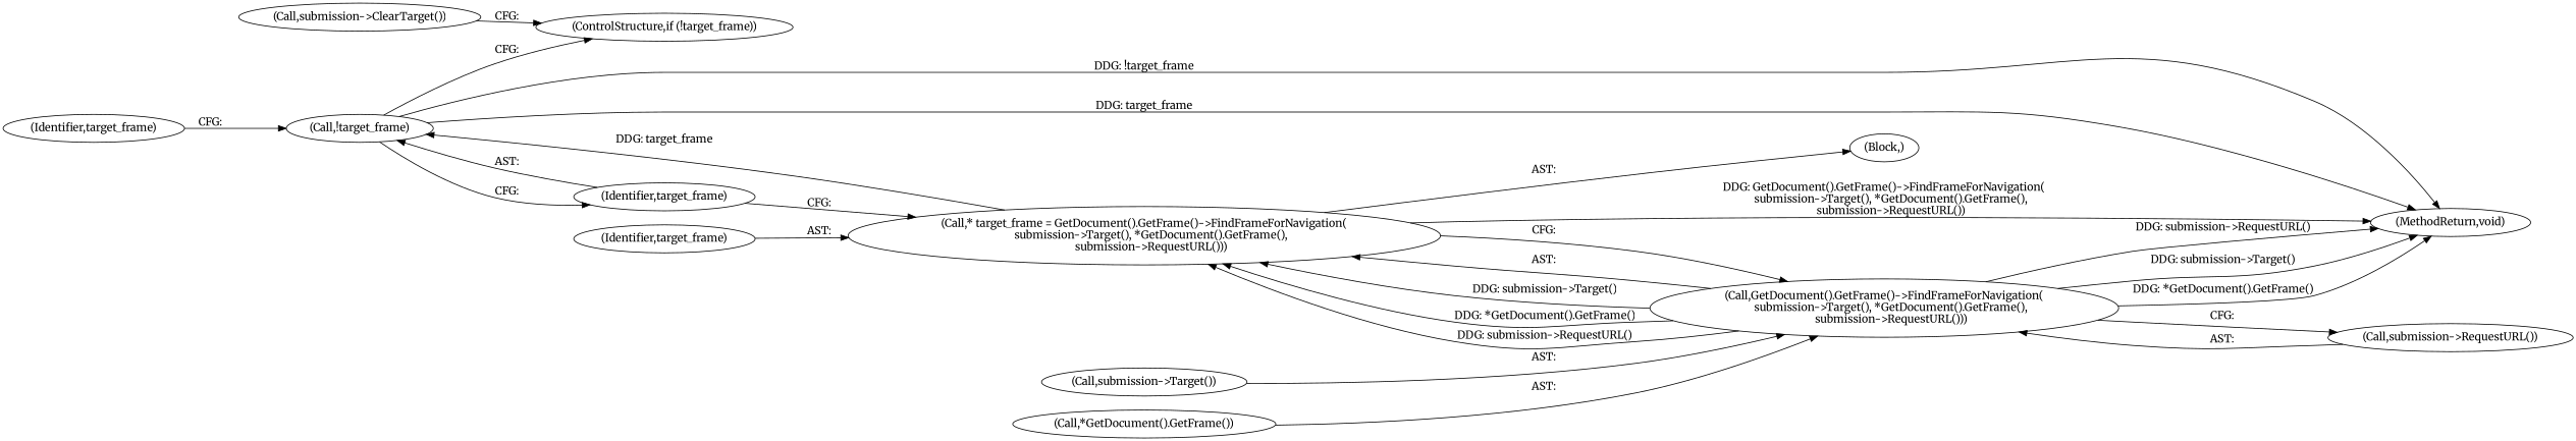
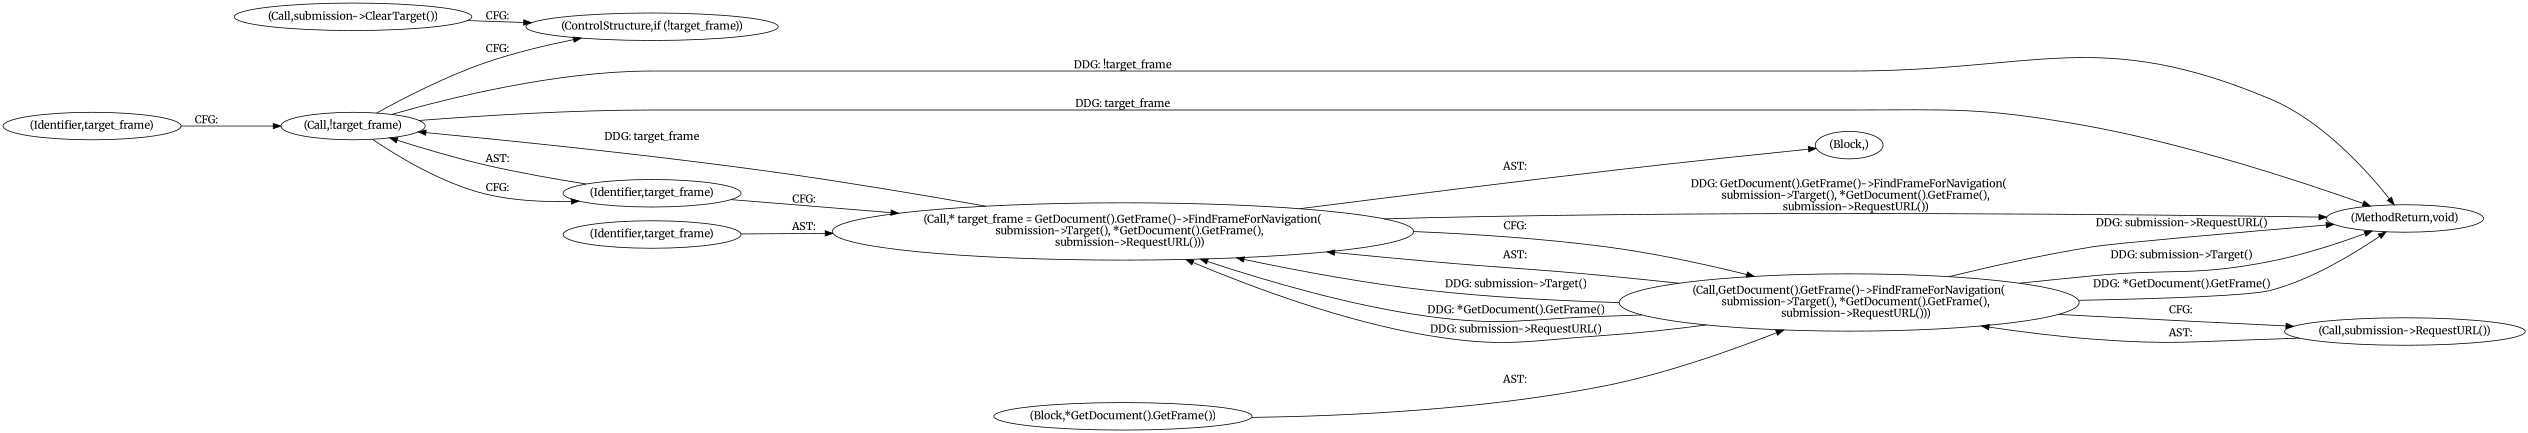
  digraph {
    fontname=Merriweather
    rankdir=LR
    node [fontname=Merriweather]
    edge [fontname=Merriweather]
    n1 [label="(Call,!target_frame)"]
    n2 [label="(ControlStructure,if (!target_frame))"]
    n3 [label="(MethodReturn,void)"]
    n4 [label="(Identifier,target_frame)"]
    n5 [label="(Call,* target_frame = GetDocument().GetFrame()->FindFrameForNavigation(\n      submission->Target(), *GetDocument().GetFrame(),\n      submission->RequestURL()))"]
    n6 [label="(Call,GetDocument().GetFrame()->FindFrameForNavigation(\n      submission->Target(), *GetDocument().GetFrame(),\n      submission->RequestURL()))"]
    n7 [label="(Block,)"]
    n8 [label="(Call,submission->RequestURL())"]
    n9 [label="(Identifier,target_frame)"]
-   n10 [label="(Call,submission->Target())"]
-   n11 [label="(Call,*GetDocument().GetFrame())"]
+   n11 [label="(Block,*GetDocument().GetFrame())"]
    n12 [label="(Identifier,target_frame)"]
    n13 [label="(Call,submission->ClearTarget())"]
    n1 -> n2 [label="CFG: "]
    n1 -> n3 [label="DDG: !target_frame"]
    n1 -> n3 [label="DDG: target_frame"]
    n1 -> n4 [label="CFG: "]
    n4 -> n1 [label="AST: "]
    n4 -> n5 [label="CFG: "]
    n5 -> n1 [label="DDG: target_frame"]
    n5 -> n3 [label="DDG: GetDocument().GetFrame()->FindFrameForNavigation(\n      submission->Target(), *GetDocument().GetFrame(),\n      submission->RequestURL())"]
    n5 -> n6 [label="CFG: "]
    n5 -> n7 [label="AST: "]
    n6 -> n3 [label="DDG: submission->RequestURL()"]
    n6 -> n3 [label="DDG: submission->Target()"]
    n6 -> n3 [label="DDG: *GetDocument().GetFrame()"]
    n6 -> n5 [label="AST: "]
    n6 -> n5 [label="DDG: submission->Target()"]
    n6 -> n5 [label="DDG: *GetDocument().GetFrame()"]
    n6 -> n5 [label="DDG: submission->RequestURL()"]
    n6 -> n8 [label="CFG: "]
    n8 -> n6 [label="AST: "]
    n9 -> n5 [label="AST: "]
-   n10 -> n6 [label="AST: "]
    n11 -> n6 [label="AST: "]
    n12 -> n1 [label="CFG: "]
    n13 -> n2 [label="CFG: "]
  }
